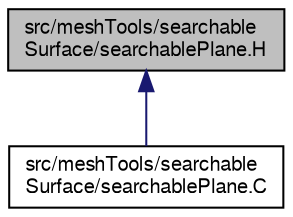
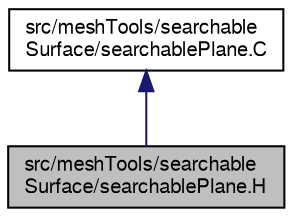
  digraph {
    node [color=black fontname=FreeSans fontsize=10 shape=record]
    n1 [fillcolor=grey75 fontcolor=black height=0.2 label="src/meshTools/searchable\lSurface/searchablePlane.H" style=filled width=0.4]
    n2 [height=0.2 label="src/meshTools/searchable\lSurface/searchablePlane.C" width=0.4]
-   n1 -> n2 [color=midnightblue dir=back fontname=FreeSans fontsize=10 labelfontname=FreeSans labelfontsize=10 style=solid]
+   n2 -> n1 [color=midnightblue dir=back fontname=FreeSans fontsize=10 labelfontname=FreeSans labelfontsize=10 style=solid]
  }
